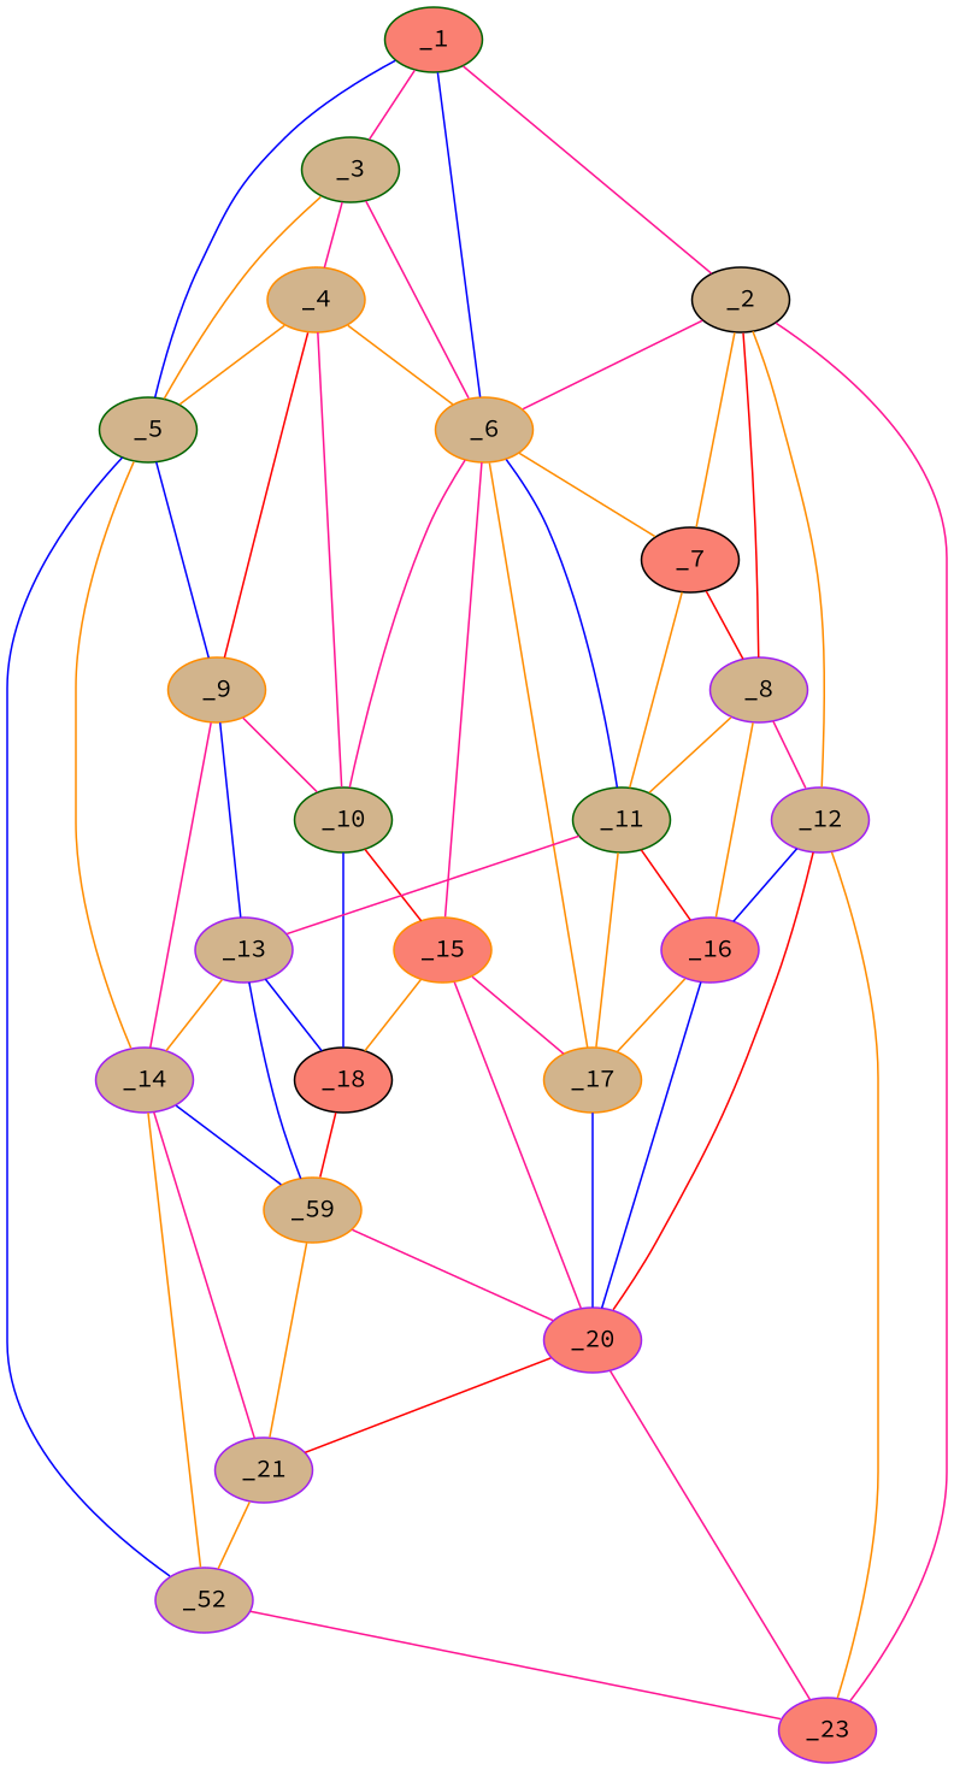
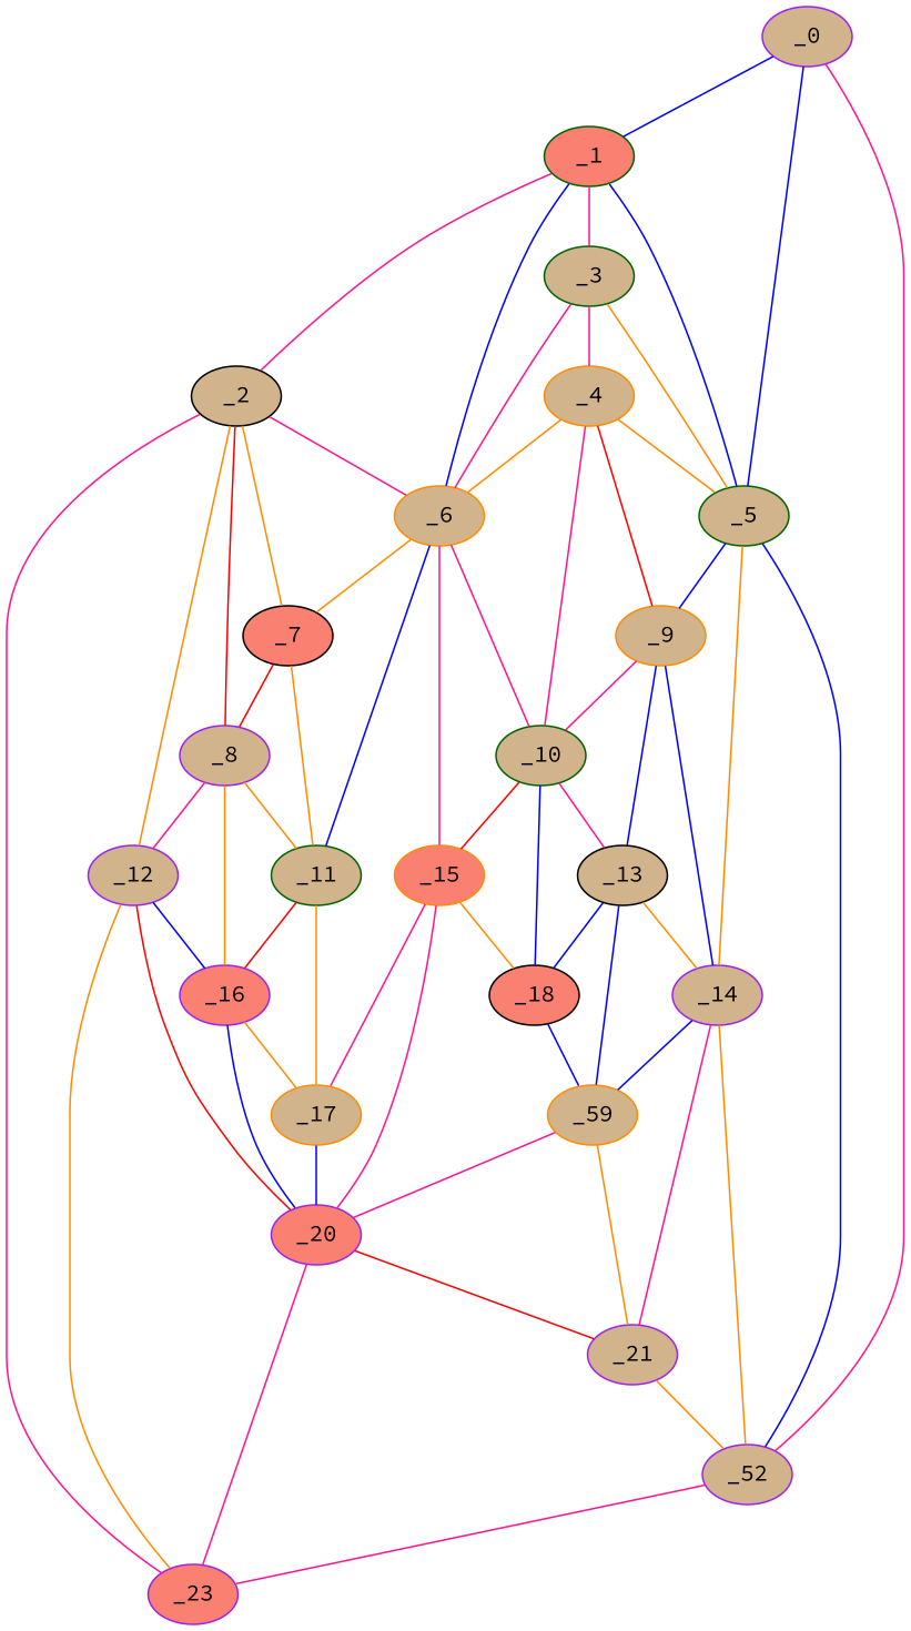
  graph {
    fontname="Source Code Pro"
    node [color=purple fillcolor=tan fontname="Source Code Pro" style=filled x=74 y=122]
    edge [color=deeppink fontname="Source Code Pro" valence=2]
+   _0 [x=24]
    _1 [color=darkgreen fillcolor=salmon x=27 y=87]
    _5 [color=darkgreen x=57 y=76]
    n4 [label=_52 x=97]
    _2 [color=black x=37 y=3]
    _3 [color=darkgreen x=49 y=74]
    _6 [color=darkorange x=58 y=49]
    _9 [color=darkorange x=61 y=72]
    _14 [y=77]
    _23 [fillcolor=salmon x=103 y=5]
    _7 [color=black fillcolor=salmon x=59 y=31]
    _8 [x=60 y=22]
    _12 [y=17]
    _4 [color=darkorange x=54 y=70]
    _10 [color=darkgreen x=65 y=60]
    _11 [color=darkgreen x=70 y=33]
    _15 [color=darkorange fillcolor=salmon x=75 y=51]
    _17 [color=darkorange x=76 y=40]
-   _13 [y=71]
+   _13 [color=black y=71]
    n20 [color=darkorange label=_59 x=86 y=75]
    _21 [x=97 y=89]
    _16 [fillcolor=salmon x=76 y=22]
    _20 [fillcolor=salmon x=89 y=23]
    _18 [color=black fillcolor=salmon x=76 y=57]
+   _0 -- _1 [color=blue valence=1]
+   _0 -- _5 [color=blue]
+   _0 -- n4 [valence=1]
    _1 -- _5 [color=blue valence=1]
    _1 -- _2 [valence=1]
    _1 -- _3 [valence=1]
    _1 -- _6 [color=blue]
    _5 -- n4 [color=blue valence=1]
    _5 -- _9 [color=blue]
    _5 -- _14 [color=darkorange]
    n4 -- _23 [valence=1]
    _2 -- _6 [valence=1]
    _2 -- _23 [valence=1]
    _2 -- _7 [color=darkorange valence=1]
    _2 -- _8 [color=red]
    _2 -- _12 [color=darkorange]
    _3 -- _5 [color=darkorange valence=1]
    _3 -- _6
    _3 -- _4
    _6 -- _7 [color=darkorange]
    _6 -- _10
    _6 -- _11 [color=blue]
    _6 -- _15
-   _6 -- _17 [color=darkorange valence=1]
-   _9 -- _14
+   _9 -- _14 [color=blue]
    _9 -- _10
    _9 -- _13 [color=blue valence=1]
    _14 -- n4 [color=darkorange]
    _14 -- n20 [color=blue valence=1]
    _14 -- _21
    _7 -- _8 [color=red]
    _7 -- _11 [color=darkorange valence=1]
    _8 -- _12 [valence=1]
    _8 -- _11 [color=darkorange]
    _8 -- _16 [color=darkorange]
    _12 -- _23 [color=darkorange valence=1]
    _12 -- _16 [color=blue]
    _12 -- _20 [color=red valence=1]
    _4 -- _5 [color=darkorange]
    _4 -- _6 [color=darkorange valence=1]
    _4 -- _9 [color=red]
    _4 -- _10
    _10 -- _15 [color=red]
-   _11 -- _13
+   _10 -- _13
    _10 -- _18 [color=blue]
    _11 -- _17 [color=darkorange]
    _11 -- _16 [color=red]
    _15 -- _17
    _15 -- _20 [valence=1]
    _15 -- _18 [color=darkorange]
    _17 -- _20 [color=blue]
    _13 -- _14 [color=darkorange valence=1]
    _13 -- n20 [color=blue]
    _13 -- _18 [color=blue valence=1]
    n20 -- _21 [color=darkorange]
    n20 -- _20
    _21 -- n4 [color=darkorange valence=1]
    _16 -- _17 [color=darkorange]
    _16 -- _20 [color=blue valence=1]
    _20 -- _23
    _20 -- _21 [color=red valence=1]
-   _18 -- n20 [color=red]
+   _18 -- n20 [color=blue]
  }
